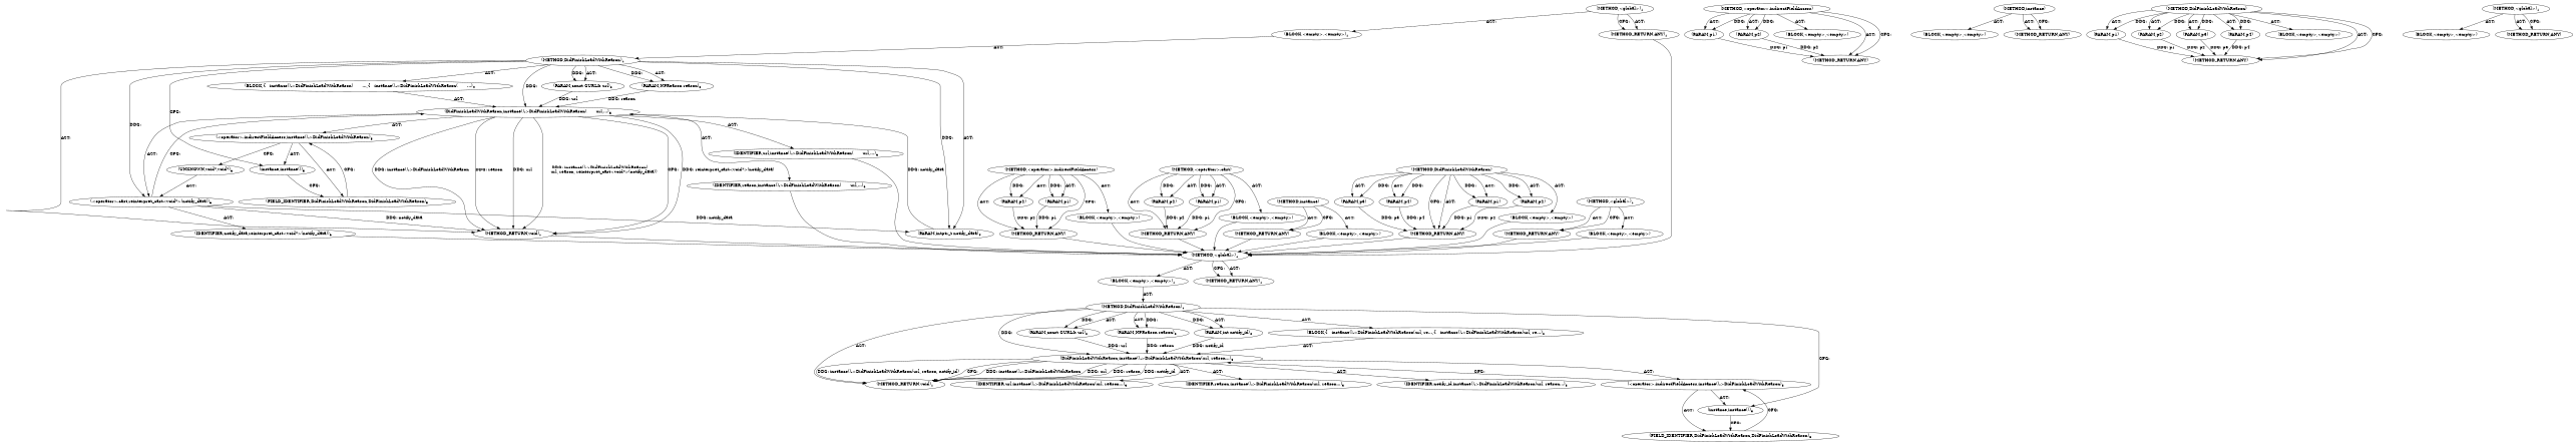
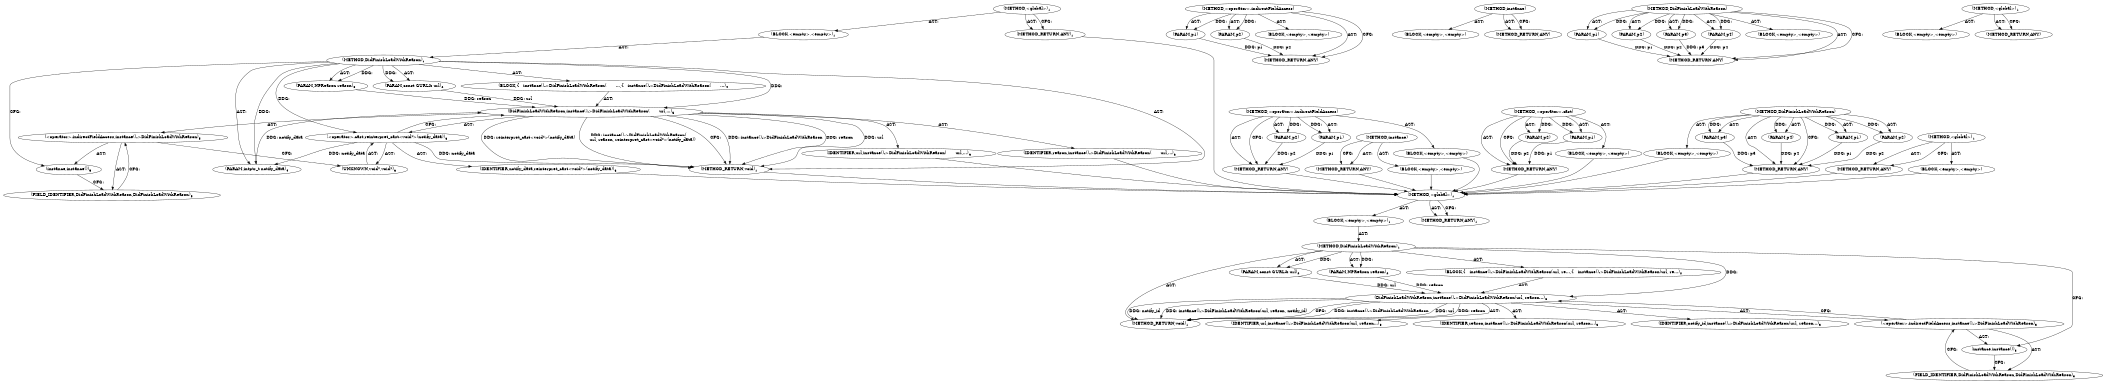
  digraph {
    n1 [label=<(METHOD,&lt;global&gt;)<SUB>1</SUB>>]
    n2 [label=<(BLOCK,&lt;empty&gt;,&lt;empty&gt;)<SUB>1</SUB>>]
    n3 [label=<(METHOD_RETURN,ANY)<SUB>1</SUB>>]
    n4 [label=<(METHOD,DidFinishLoadWithReason)<SUB>1</SUB>>]
    n5 [label=<(METHOD,&lt;global&gt;)<SUB>1</SUB>>]
    n6 [label=<(PARAM,const GURL&amp; url)<SUB>2</SUB>>]
    n7 [label=<(PARAM,NPReason reason)<SUB>3</SUB>>]
    n8 [label=<(PARAM,intptr_t notify_data)<SUB>4</SUB>>]
    n9 [label=<(BLOCK,{   instance()-&gt;DidFinishLoadWithReason(       ...,{   instance()-&gt;DidFinishLoadWithReason(       ...)<SUB>4</SUB>>]
    n10 [label=<(DidFinishLoadWithReason,instance()-&gt;DidFinishLoadWithReason(       url,...)<SUB>5</SUB>>]
    n11 [label=<(instance,instance())<SUB>5</SUB>>]
    n12 [label=<(&lt;operator&gt;.cast,reinterpret_cast&lt;void*&gt;(notify_data))<SUB>6</SUB>>]
    n13 [label=<(METHOD_RETURN,void)<SUB>1</SUB>>]
    n14 [label=<(&lt;operator&gt;.indirectFieldAccess,instance()-&gt;DidFinishLoadWithReason)<SUB>5</SUB>>]
    n15 [label=<(IDENTIFIER,url,instance()-&gt;DidFinishLoadWithReason(       url,...)<SUB>6</SUB>>]
    n16 [label=<(IDENTIFIER,reason,instance()-&gt;DidFinishLoadWithReason(       url,...)<SUB>6</SUB>>]
    n17 [label=<(FIELD_IDENTIFIER,DidFinishLoadWithReason,DidFinishLoadWithReason)<SUB>5</SUB>>]
    n18 [label=<(UNKNOWN,void*,void*)<SUB>6</SUB>>]
    n19 [label=<(IDENTIFIER,notify_data,reinterpret_cast&lt;void*&gt;(notify_data))<SUB>6</SUB>>]
    n20 [label=<(BLOCK,&lt;empty&gt;,&lt;empty&gt;)<SUB>1</SUB>>]
    n21 [label=<(METHOD_RETURN,ANY)<SUB>1</SUB>>]
    n22 [label=<(METHOD,&lt;operator&gt;.indirectFieldAccess)>]
    n23 [label=<(PARAM,p1)>]
    n24 [label=<(PARAM,p2)>]
    n25 [label=<(BLOCK,&lt;empty&gt;,&lt;empty&gt;)>]
    n26 [label=<(METHOD_RETURN,ANY)>]
    n27 [label=<(METHOD,&lt;operator&gt;.cast)>]
    n28 [label=<(PARAM,p1)>]
    n29 [label=<(PARAM,p2)>]
    n30 [label=<(BLOCK,&lt;empty&gt;,&lt;empty&gt;)>]
    n31 [label=<(METHOD_RETURN,ANY)>]
    n32 [label=<(METHOD,instance)>]
    n33 [label=<(BLOCK,&lt;empty&gt;,&lt;empty&gt;)>]
    n34 [label=<(METHOD_RETURN,ANY)>]
    n35 [label=<(METHOD,DidFinishLoadWithReason)>]
    n36 [label=<(PARAM,p1)>]
    n37 [label=<(PARAM,p2)>]
    n38 [label=<(PARAM,p3)>]
    n39 [label=<(PARAM,p4)>]
    n40 [label=<(BLOCK,&lt;empty&gt;,&lt;empty&gt;)>]
    n41 [label=<(METHOD_RETURN,ANY)>]
    n42 [label=<(METHOD,&lt;global&gt;)<SUB>1</SUB>>]
    n43 [label=<(BLOCK,&lt;empty&gt;,&lt;empty&gt;)>]
    n44 [label=<(METHOD_RETURN,ANY)>]
    n45 [label=<(METHOD,DidFinishLoadWithReason)<SUB>1</SUB>>]
    n46 [label=<(PARAM,const GURL&amp; url)<SUB>2</SUB>>]
    n47 [label=<(PARAM,NPReason reason)<SUB>2</SUB>>]
-   n48 [label=<(PARAM,int notify_id)<SUB>2</SUB>>]
    n49 [label=<(BLOCK,{   instance()-&gt;DidFinishLoadWithReason(url, re...,{   instance()-&gt;DidFinishLoadWithReason(url, re...)<SUB>2</SUB>>]
    n50 [label=<(DidFinishLoadWithReason,instance()-&gt;DidFinishLoadWithReason(url, reason...)<SUB>3</SUB>>]
    n51 [label=<(instance,instance())<SUB>3</SUB>>]
    n52 [label=<(METHOD_RETURN,void)<SUB>1</SUB>>]
    n53 [label=<(&lt;operator&gt;.indirectFieldAccess,instance()-&gt;DidFinishLoadWithReason)<SUB>3</SUB>>]
    n54 [label=<(IDENTIFIER,url,instance()-&gt;DidFinishLoadWithReason(url, reason...)<SUB>3</SUB>>]
    n55 [label=<(IDENTIFIER,reason,instance()-&gt;DidFinishLoadWithReason(url, reason...)<SUB>3</SUB>>]
    n56 [label=<(IDENTIFIER,notify_id,instance()-&gt;DidFinishLoadWithReason(url, reason...)<SUB>3</SUB>>]
    n57 [label=<(FIELD_IDENTIFIER,DidFinishLoadWithReason,DidFinishLoadWithReason)<SUB>3</SUB>>]
    n58 [label=<(METHOD,&lt;operator&gt;.indirectFieldAccess)>]
    n59 [label=<(PARAM,p1)>]
    n60 [label=<(PARAM,p2)>]
    n61 [label=<(BLOCK,&lt;empty&gt;,&lt;empty&gt;)>]
    n62 [label=<(METHOD_RETURN,ANY)>]
    n63 [label=<(METHOD,instance)>]
    n64 [label=<(BLOCK,&lt;empty&gt;,&lt;empty&gt;)>]
    n65 [label=<(METHOD_RETURN,ANY)>]
    n66 [label=<(METHOD,DidFinishLoadWithReason)>]
    n67 [label=<(PARAM,p1)>]
    n68 [label=<(PARAM,p2)>]
    n69 [label=<(PARAM,p3)>]
    n70 [label=<(PARAM,p4)>]
    n71 [label=<(BLOCK,&lt;empty&gt;,&lt;empty&gt;)>]
    n72 [label=<(METHOD_RETURN,ANY)>]
    n73 [label=<(METHOD,&lt;global&gt;)<SUB>1</SUB>>]
    n74 [label=<(BLOCK,&lt;empty&gt;,&lt;empty&gt;)>]
    n75 [label=<(METHOD_RETURN,ANY)>]
    n1 -> n2 [label="AST: "]
    n1 -> n3 [label="AST: "]
    n1 -> n3 [label="CFG: "]
    n2 -> n4 [label="AST: "]
    n3 -> n5
    n4 -> n6 [label="AST: "]
    n4 -> n6 [label="DDG: "]
    n4 -> n7 [label="AST: "]
    n4 -> n7 [label="DDG: "]
    n4 -> n8 [label="AST: "]
    n4 -> n8 [label="DDG: "]
    n4 -> n9 [label="AST: "]
    n4 -> n10 [label="DDG: "]
    n4 -> n11 [label="CFG: "]
    n4 -> n12 [label="DDG: "]
    n4 -> n13 [label="AST: "]
    n5 -> n20 [label="AST: "]
    n5 -> n21 [label="AST: "]
    n5 -> n21 [label="CFG: "]
    n6 -> n10 [label="DDG: url"]
    n7 -> n10 [label="DDG: reason"]
    n8 -> n10 [label="DDG: notify_data"]
    n9 -> n10 [label="AST: "]
    n10 -> n12 [label="AST: "]
    n10 -> n13 [label="CFG: "]
    n10 -> n13 [label="DDG: instance()-&gt;DidFinishLoadWithReason"]
    n10 -> n13 [label="DDG: url"]
    n10 -> n13 [label="DDG: reason"]
    n10 -> n13 [label="DDG: reinterpret_cast&lt;void*&gt;(notify_data)"]
    n10 -> n13 [label="DDG: instance()-&gt;DidFinishLoadWithReason(\n      url, reason, reinterpret_cast&lt;void*&gt;(notify_data))"]
    n10 -> n14 [label="AST: "]
    n10 -> n15 [label="AST: "]
    n10 -> n16 [label="AST: "]
    n11 -> n17 [label="CFG: "]
    n12 -> n8 [label="DDG: notify_data"]
    n12 -> n10 [label="CFG: "]
    n12 -> n13 [label="DDG: notify_data"]
+   n12 -> n18 [label="AST: "]
    n12 -> n19 [label="AST: "]
    n13 -> n5
    n14 -> n11 [label="AST: "]
    n14 -> n17 [label="AST: "]
    n14 -> n18 [label="CFG: "]
    n15 -> n5
    n16 -> n5
    n17 -> n14 [label="CFG: "]
    n18 -> n12 [label="AST: "]
    n19 -> n5
    n20 -> n45 [label="AST: "]
    n22 -> n23 [label="AST: "]
    n22 -> n23 [label="DDG: "]
    n22 -> n24 [label="AST: "]
    n22 -> n24 [label="DDG: "]
    n22 -> n25 [label="AST: "]
    n22 -> n26 [label="AST: "]
    n22 -> n26 [label="CFG: "]
    n23 -> n26 [label="DDG: p1"]
    n24 -> n26 [label="DDG: p2"]
    n25 -> n5
    n26 -> n5
    n27 -> n28 [label="AST: "]
    n27 -> n28 [label="DDG: "]
    n27 -> n29 [label="AST: "]
    n27 -> n29 [label="DDG: "]
    n27 -> n30 [label="AST: "]
    n27 -> n31 [label="AST: "]
    n27 -> n31 [label="CFG: "]
    n28 -> n31 [label="DDG: p1"]
    n29 -> n31 [label="DDG: p2"]
    n30 -> n5
    n31 -> n5
    n32 -> n33 [label="AST: "]
    n32 -> n34 [label="AST: "]
    n32 -> n34 [label="CFG: "]
    n33 -> n5
    n34 -> n5
    n35 -> n36 [label="AST: "]
    n35 -> n36 [label="DDG: "]
    n35 -> n37 [label="AST: "]
    n35 -> n37 [label="DDG: "]
    n35 -> n38 [label="AST: "]
    n35 -> n38 [label="DDG: "]
    n35 -> n39 [label="AST: "]
    n35 -> n39 [label="DDG: "]
    n35 -> n40 [label="AST: "]
    n35 -> n41 [label="AST: "]
    n35 -> n41 [label="CFG: "]
    n36 -> n41 [label="DDG: p1"]
    n37 -> n41 [label="DDG: p2"]
    n38 -> n41 [label="DDG: p3"]
    n39 -> n41 [label="DDG: p4"]
    n40 -> n5
    n41 -> n5
    n42 -> n43 [label="AST: "]
    n42 -> n44 [label="AST: "]
    n42 -> n44 [label="CFG: "]
    n43 -> n5
    n44 -> n5
    n45 -> n46 [label="AST: "]
    n45 -> n46 [label="DDG: "]
    n45 -> n47 [label="AST: "]
    n45 -> n47 [label="DDG: "]
-   n45 -> n48 [label="AST: "]
-   n45 -> n48 [label="DDG: "]
    n45 -> n49 [label="AST: "]
    n45 -> n50 [label="DDG: "]
    n45 -> n51 [label="CFG: "]
    n45 -> n52 [label="AST: "]
    n46 -> n50 [label="DDG: url"]
    n47 -> n50 [label="DDG: reason"]
-   n48 -> n50 [label="DDG: notify_id"]
    n49 -> n50 [label="AST: "]
    n50 -> n52 [label="CFG: "]
    n50 -> n52 [label="DDG: instance()-&gt;DidFinishLoadWithReason"]
    n50 -> n52 [label="DDG: url"]
    n50 -> n52 [label="DDG: reason"]
    n50 -> n52 [label="DDG: notify_id"]
    n50 -> n52 [label="DDG: instance()-&gt;DidFinishLoadWithReason(url, reason, notify_id)"]
    n50 -> n53 [label="AST: "]
    n50 -> n54 [label="AST: "]
    n50 -> n55 [label="AST: "]
    n50 -> n56 [label="AST: "]
    n51 -> n57 [label="CFG: "]
    n53 -> n50 [label="CFG: "]
    n53 -> n51 [label="AST: "]
    n53 -> n57 [label="AST: "]
    n57 -> n53 [label="CFG: "]
    n58 -> n59 [label="AST: "]
    n58 -> n59 [label="DDG: "]
    n58 -> n60 [label="AST: "]
    n58 -> n60 [label="DDG: "]
    n58 -> n61 [label="AST: "]
    n58 -> n62 [label="AST: "]
    n58 -> n62 [label="CFG: "]
    n59 -> n62 [label="DDG: p1"]
    n60 -> n62 [label="DDG: p2"]
    n63 -> n64 [label="AST: "]
    n63 -> n65 [label="AST: "]
    n63 -> n65 [label="CFG: "]
    n66 -> n67 [label="AST: "]
    n66 -> n67 [label="DDG: "]
    n66 -> n68 [label="AST: "]
    n66 -> n68 [label="DDG: "]
    n66 -> n69 [label="AST: "]
    n66 -> n69 [label="DDG: "]
    n66 -> n70 [label="AST: "]
    n66 -> n70 [label="DDG: "]
    n66 -> n71 [label="AST: "]
    n66 -> n72 [label="AST: "]
    n66 -> n72 [label="CFG: "]
    n67 -> n72 [label="DDG: p1"]
    n68 -> n72 [label="DDG: p2"]
    n69 -> n72 [label="DDG: p3"]
    n70 -> n72 [label="DDG: p4"]
    n73 -> n74 [label="AST: "]
    n73 -> n75 [label="AST: "]
    n73 -> n75 [label="CFG: "]
  }
